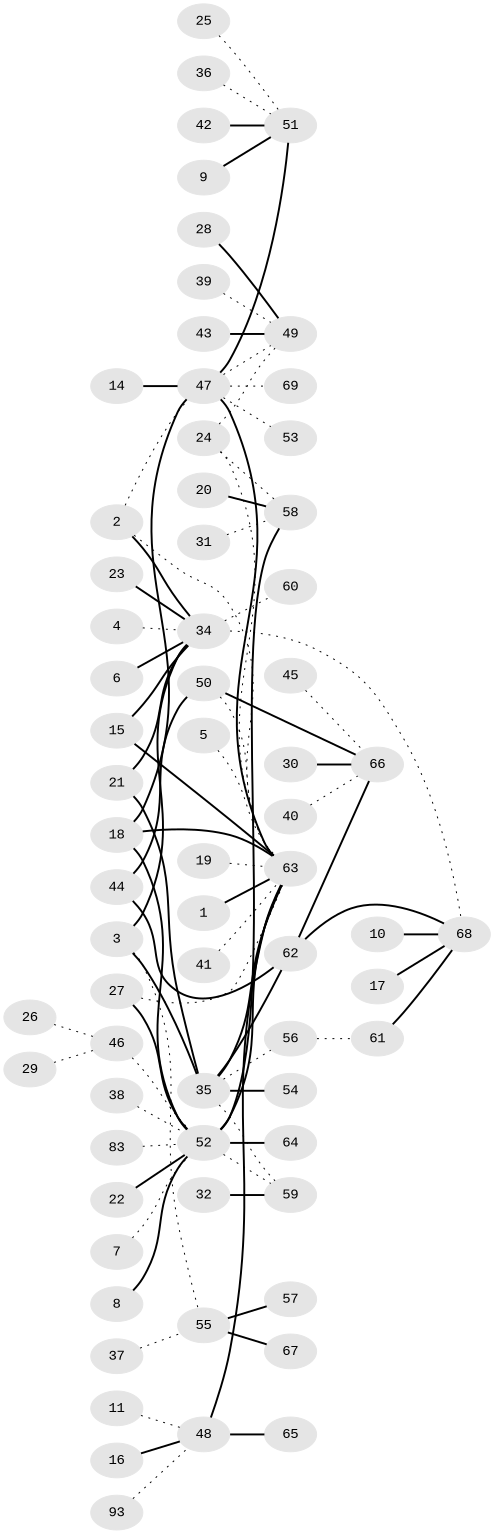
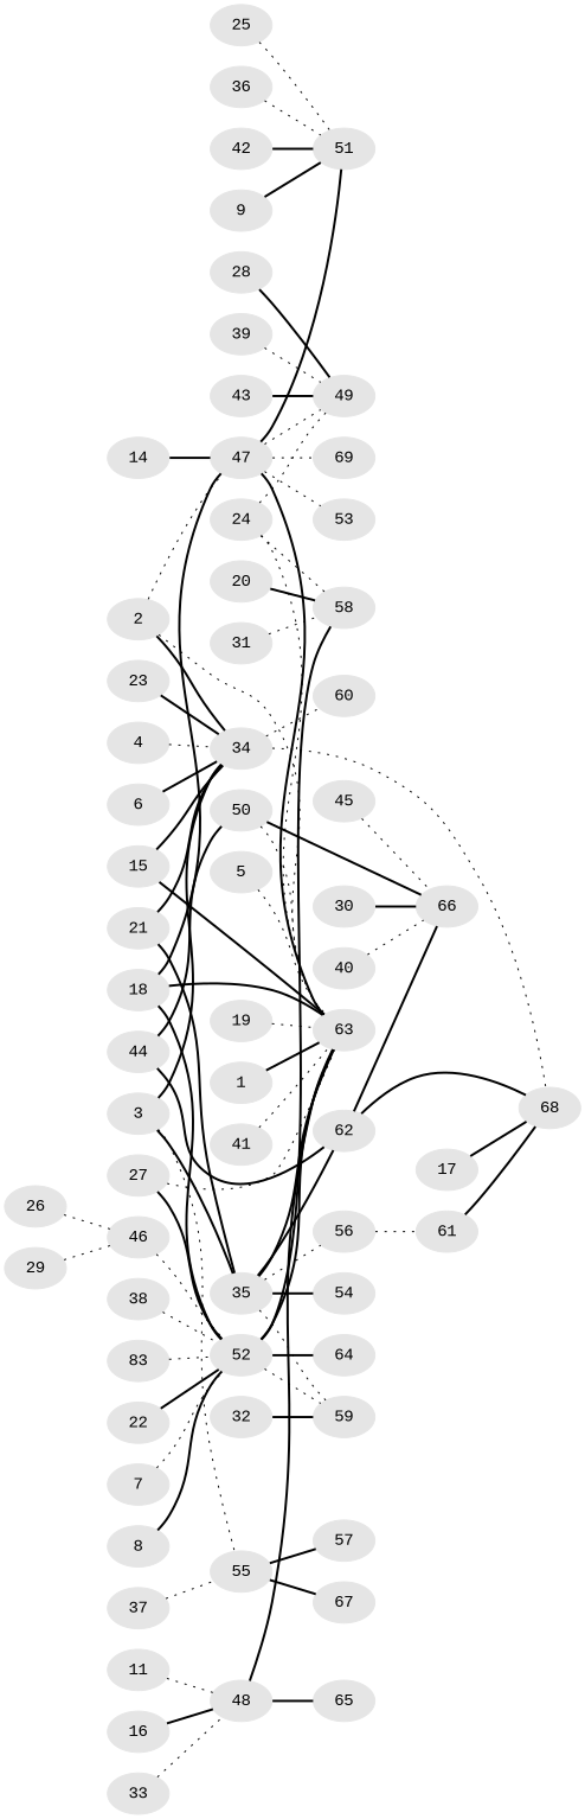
  graph {
    fontname="Liberation Mono"
    rankdir=LR
    node [color=gray90 fontname="Liberation Mono" style=filled]
    edge [fontname="Liberation Mono" style=bold weight=1.0]
    1
    63
    2
    34
    47
    68
    60
    51
    49
    53
    69
    3
    35
    55
    59
    54
    56
    62
    57
    67
    4
    5
    6
    7
    52
    58
    64
    8
    9
-   10
    11
    48
    65
    n34 [label=83]
    14
    15
    16
    17
    18
    19
    20
    21
    22
    23
    24
    25
    26
    46
    27
    28
    29
    30
    66
    31
    32
-   33 [label=93]
+   33
    61
    36
    37
    38
    39
    40
    41
    42
    43
    44
    50
    45
    1 -- 63
    2 -- 63 [style=dotted]
    2 -- 34
    2 -- 47 [style=dotted]
    34 -- 68 [style=dotted]
    34 -- 60 [style=dotted]
    47 -- 63
    47 -- 51
    47 -- 49 [style=dotted]
    47 -- 53 [style=dotted]
    47 -- 69 [style=dotted]
    3 -- 34
    3 -- 35
    3 -- 55 [style=dotted]
    35 -- 63
    35 -- 59 [style=dotted]
    35 -- 54
    35 -- 56 [style=dotted]
    35 -- 62
    55 -- 57
    55 -- 67
    56 -- 61 [style=dotted]
    62 -- 68
    62 -- 66
    4 -- 34 [style=dotted]
    5 -- 63 [style=dotted]
    6 -- 34
    7 -- 52 [style=dotted]
    52 -- 63
    52 -- 59 [style=dotted]
    52 -- 58
    52 -- 64
    8 -- 52
    9 -- 51
-   10 -- 68
    11 -- 48 [style=dotted]
    48 -- 63
    48 -- 65
    n34 -- 52 [style=dotted]
    14 -- 47
    15 -- 63
    15 -- 34
    16 -- 48
    17 -- 68
    18 -- 63
    18 -- 47
    18 -- 52
    19 -- 63 [style=dotted]
    20 -- 58
    21 -- 34
    21 -- 35
    22 -- 52
    23 -- 34
    24 -- 63 [style=dotted]
    24 -- 49 [style=dotted]
    24 -- 58 [style=dotted]
    25 -- 51 [style=dotted]
    26 -- 46 [style=dotted]
    46 -- 52 [style=dotted]
    27 -- 63 [style=dotted]
    27 -- 52
    28 -- 49
    29 -- 46 [style=dotted]
    30 -- 66
    31 -- 58 [style=dotted]
    32 -- 59
    33 -- 48 [style=dotted]
    61 -- 68
    36 -- 51 [style=dotted]
    37 -- 55 [style=dotted]
    38 -- 52 [style=dotted]
    39 -- 49 [style=dotted]
    40 -- 66 [style=dotted]
    41 -- 63 [style=dotted]
    42 -- 51
    43 -- 49
    44 -- 62
    44 -- 50
    50 -- 63 [style=dotted]
    50 -- 66
    45 -- 66 [style=dotted]
  }
